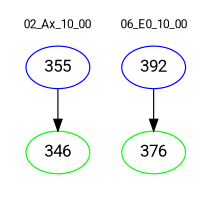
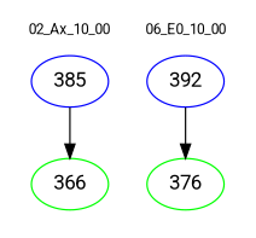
  digraph {
    fontname=Roboto
    node [color=blue fontname=Roboto]
    edge [color=black fontname=Roboto]
-   n1 [label=355]
-   n2 [color=green label=346]
+   n1 [label=385]
+   n2 [color=green label=366]
    n3 [label=392]
    n4 [color=green label=376]
    subgraph cluster_1 {
      color=white
      fontsize=10
      label="02_Ax_10_00"
      n1
      n2
    }
    subgraph cluster_2 {
      color=white
      fontsize=10
      label="06_E0_10_00"
      n3
      n4
    }
    n1 -> n2
    n3 -> n4
  }
